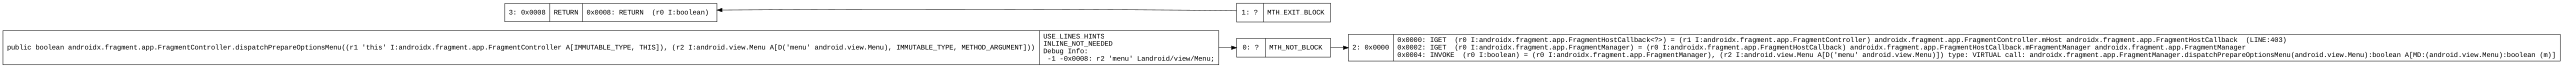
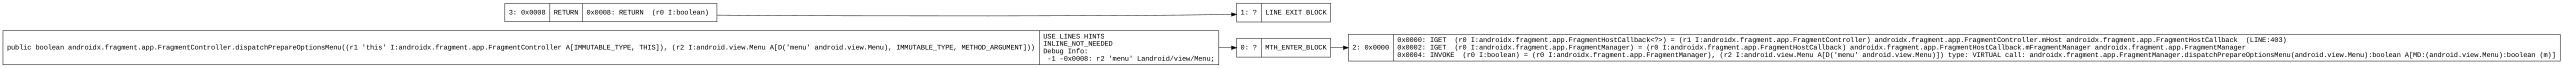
  digraph {
    fontname="Liberation Mono"
    rankdir=LR
    node [fontname="Liberation Mono" shape=record]
    edge [fontname="Liberation Mono"]
-   n1 [label="{0\:\ ?|MTH_NOT_BLOCK\l}"]
+   n1 [label="{0\:\ ?|MTH_ENTER_BLOCK\l}"]
    n2 [label="{2\:\ 0x0000|0x0000: IGET  (r0 I:androidx.fragment.app.FragmentHostCallback\<?\>) = (r1 I:androidx.fragment.app.FragmentController) androidx.fragment.app.FragmentController.mHost androidx.fragment.app.FragmentHostCallback  (LINE:403)\l0x0002: IGET  (r0 I:androidx.fragment.app.FragmentManager) = (r0 I:androidx.fragment.app.FragmentHostCallback) androidx.fragment.app.FragmentHostCallback.mFragmentManager androidx.fragment.app.FragmentManager \l0x0004: INVOKE  (r0 I:boolean) = (r0 I:androidx.fragment.app.FragmentManager), (r2 I:android.view.Menu A[D('menu' android.view.Menu)]) type: VIRTUAL call: androidx.fragment.app.FragmentManager.dispatchPrepareOptionsMenu(android.view.Menu):boolean A[MD:(android.view.Menu):boolean (m)]\l}"]
    n3 [label="{3\:\ 0x0008|RETURN\l|0x0008: RETURN  (r0 I:boolean) \l}"]
-   n4 [label="{1\:\ ?|MTH_EXIT_BLOCK\l}"]
+   n4 [label="{1\:\ ?|LINE_EXIT_BLOCK\l}"]
    n5 [label="{public boolean androidx.fragment.app.FragmentController.dispatchPrepareOptionsMenu((r1 'this' I:androidx.fragment.app.FragmentController A[IMMUTABLE_TYPE, THIS]), (r2 I:android.view.Menu A[D('menu' android.view.Menu), IMMUTABLE_TYPE, METHOD_ARGUMENT]))  | USE_LINES_HINTS\lINLINE_NOT_NEEDED\lDebug Info:\l  \-1 \-0x0008: r2 'menu' Landroid\/view\/Menu;\l}"]
    n1 -> n2
-   n4 -> n3
+   n3 -> n4
    n5 -> n1
  }
